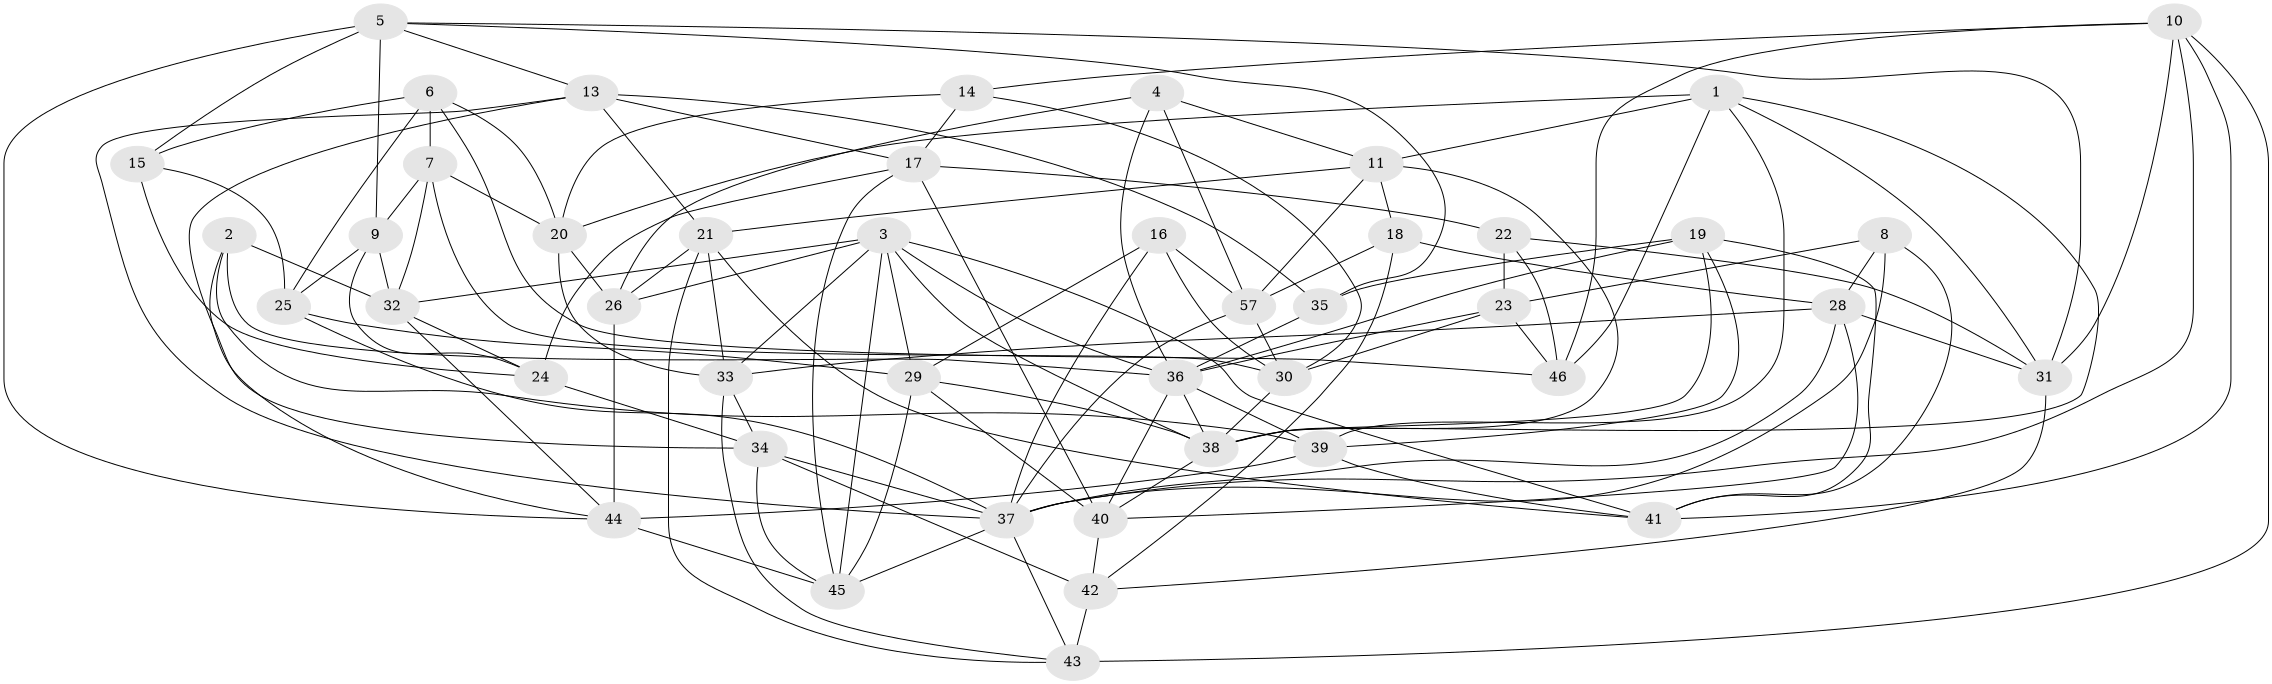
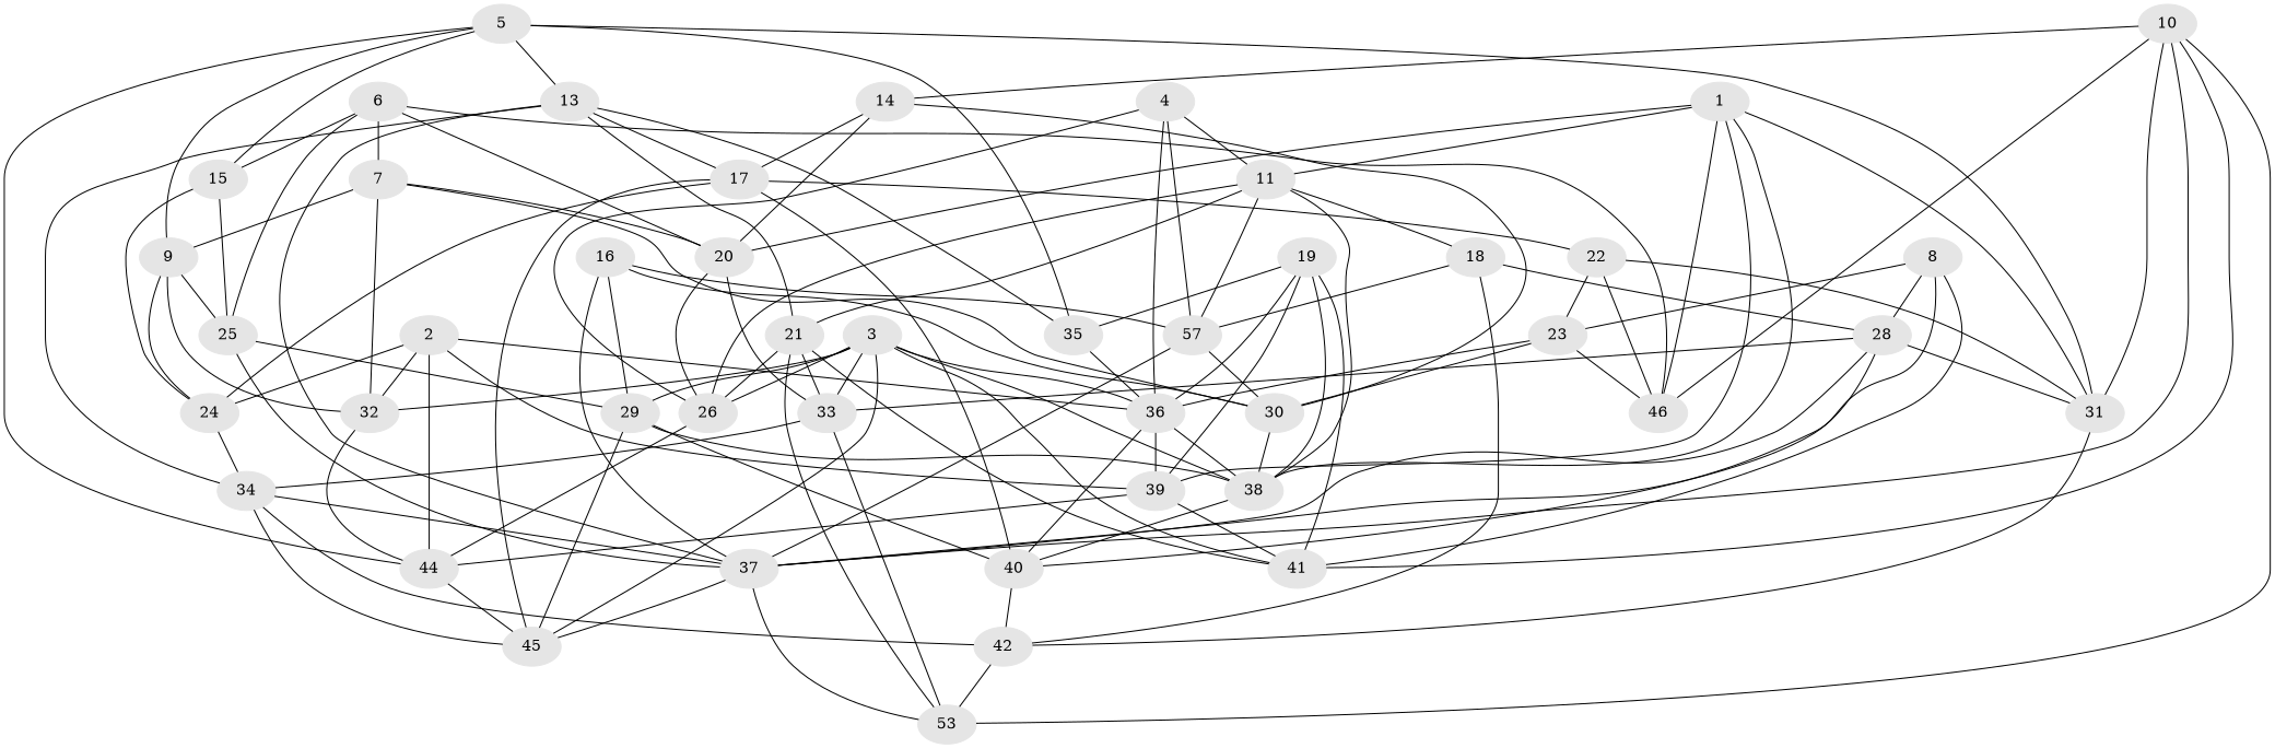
  graph {
    node [color=gray90 style=filled]
    edge [weight=1.0]
    1
    20
    31
    38
    39
    46
    11
    26
    33
    25
    29
    37
    42
    40
    44
    41
    2
    24
    32
    36
    34
    45
    3
-   43
+   43 [label=53]
    4
    n26 [label=57]
    18
    21
    30
    5
    9
    13
    15
    35
    17
    6
    7
    8
    23
    28
    10
    14
    22
    16
    19
    1 -- 20
    1 -- 31
    1 -- 38
    1 -- 39
    1 -- 46
    1 -- 11
    20 -- 26
    20 -- 33
    31 -- 42
    38 -- 40
    39 -- 44 [weight=2.0]
    39 -- 41
    11 -- 38
+   11 -- 26
    11 -- n26
    11 -- 18
    11 -- 21
    26 -- 44
    33 -- 34
    33 -- 43
    25 -- 29
    25 -- 37
    29 -- 38
    29 -- 40
    29 -- 45
    37 -- 45
    37 -- 43
    42 -- 43 [weight=2.0]
    40 -- 42
    44 -- 45
    2 -- 39
    2 -- 44
-   32 -- 24
+   2 -- 24
    2 -- 32 [weight=2.0]
    2 -- 36
    24 -- 34
    32 -- 44
    36 -- 38
    36 -- 39
    36 -- 40
    34 -- 37
    34 -- 42
    34 -- 45
    3 -- 38
    3 -- 26
    3 -- 33
    3 -- 29
    3 -- 41
    3 -- 32
    3 -- 36
    3 -- 45
    4 -- 11
    4 -- 26
    4 -- 36
    4 -- n26
    n26 -- 37
    n26 -- 30
    18 -- 42
    18 -- n26
    18 -- 28
    21 -- 26
    21 -- 33
    21 -- 41
    21 -- 43
    30 -- 38
    5 -- 31
    5 -- 44
    5 -- 9
    5 -- 13
    5 -- 15
    5 -- 35
    9 -- 25
    9 -- 24
    9 -- 32
    13 -- 37
    13 -- 34
    13 -- 21
    13 -- 35
    13 -- 17
    15 -- 25
    15 -- 24
    35 -- 36 [weight=2.0]
    17 -- 40
    17 -- 24
    17 -- 45
    17 -- 22
    6 -- 20
    6 -- 46
    6 -- 25
    6 -- 15
    6 -- 7
    7 -- 20
    7 -- 32
    7 -- 30
    7 -- 9 [weight=2.0]
    8 -- 37
    8 -- 41
    8 -- 23
    8 -- 28
    23 -- 46
    23 -- 36
    23 -- 30
    28 -- 31
    28 -- 33
    28 -- 37
    28 -- 40
    10 -- 31
    10 -- 46
    10 -- 37
    10 -- 41
    10 -- 43
    10 -- 14
    14 -- 20
    14 -- 30
    14 -- 17
    22 -- 31
    22 -- 46
    22 -- 23
    16 -- 29
    16 -- 37
    16 -- n26
    16 -- 30
    19 -- 38
    19 -- 39
    19 -- 41
    19 -- 36
    19 -- 35 [weight=2.0]
  }
